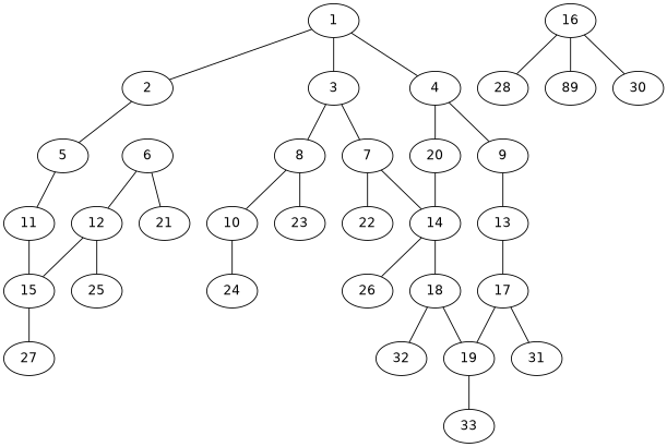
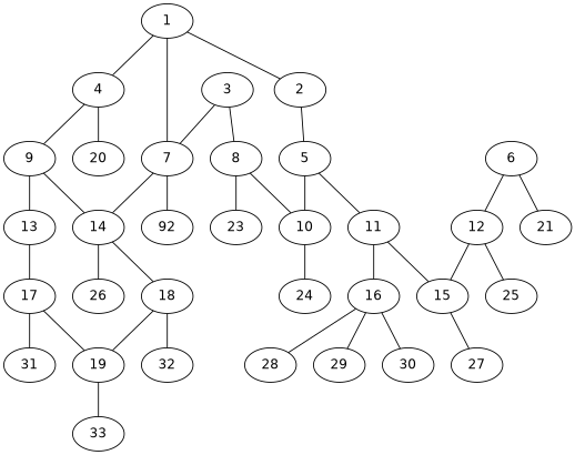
  graph {
    fontname="DejaVu Sans"
    node [chem=C fontname="DejaVu Sans"]
    edge [fontname="DejaVu Sans" valence=1]
    1
    2
    3
    4
    5
    7
    8
    9
    20 [chem=H]
    10
    11
    6
    12
    21 [chem=H]
-   22 [chem=H]
+   22 [chem=H label=92]
    14
    23 [chem=H]
    13
    24 [chem=H]
    15
    16
    25 [chem=H]
    17
    18
    26 [chem=H]
    27 [chem=H]
    28 [chem=H]
-   29 [chem=H label=89]
+   29 [chem=H]
    30 [chem=H]
    19
    31 [chem=H]
    32 [chem=H]
    33 [chem=H]
    1 -- 2
-   1 -- 3
+   1 -- 7
    1 -- 4 [valence=2]
    2 -- 5 [valence=2]
    3 -- 7 [valence=2]
    3 -- 8
    4 -- 9
    4 -- 20
+   5 -- 10
    5 -- 11
    7 -- 22
    7 -- 14
    8 -- 10 [valence=2]
    8 -- 23
-   20 -- 14
+   9 -- 14
    9 -- 13 [valence=2]
    10 -- 24
    11 -- 15 [valence=2]
+   11 -- 16
    6 -- 12 [valence=2]
    6 -- 21
    12 -- 15
    12 -- 25
    14 -- 18 [valence=2]
    14 -- 26
    13 -- 17
    15 -- 27
    16 -- 28
    16 -- 29
    16 -- 30
    17 -- 19 [valence=2]
    17 -- 31
    18 -- 19
    18 -- 32
    19 -- 33
  }
